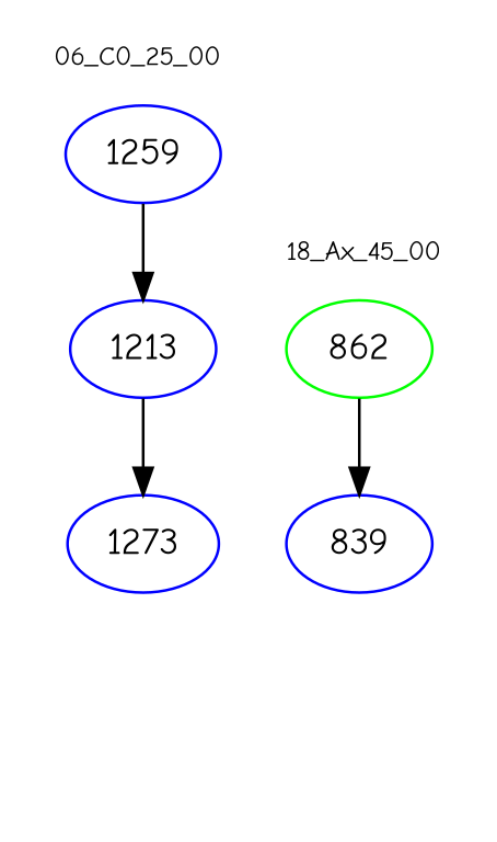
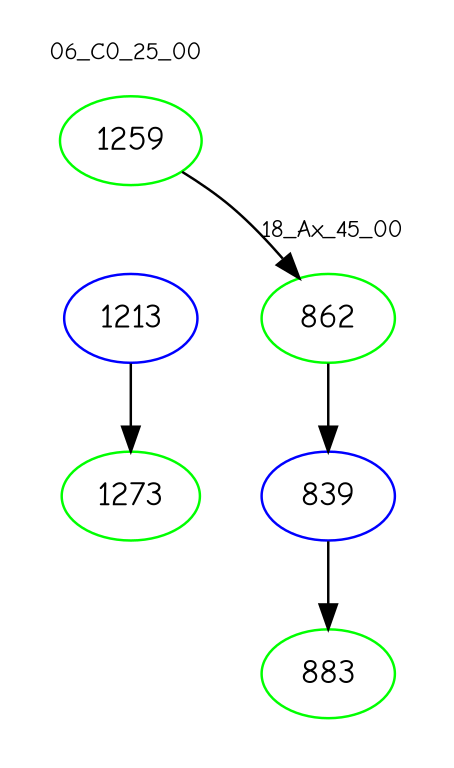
  digraph {
    fontname="Comic Neue"
    node [color=green fontname="Comic Neue"]
    edge [color=black fontname="Comic Neue"]
    n1 [label=862]
    n2 [color=blue label=839]
-   n4 [color=blue label=1259]
+   n3 [label=883]
+   n4 [label=1259]
    n5 [color=blue label=1213]
-   n6 [color=blue label=1273]
+   n6 [label=1273]
    subgraph cluster_1 {
      color=white
      fontsize=10
      label="18_Ax_45_00"
      n1
      n2
+     n3
    }
    subgraph cluster_2 {
      color=white
      fontsize=10
      label="06_C0_25_00"
      n4
      n5
      n6
    }
    n1 -> n2
-   n4 -> n5
+   n2 -> n3
+   n4 -> n1
    n5 -> n6
  }
